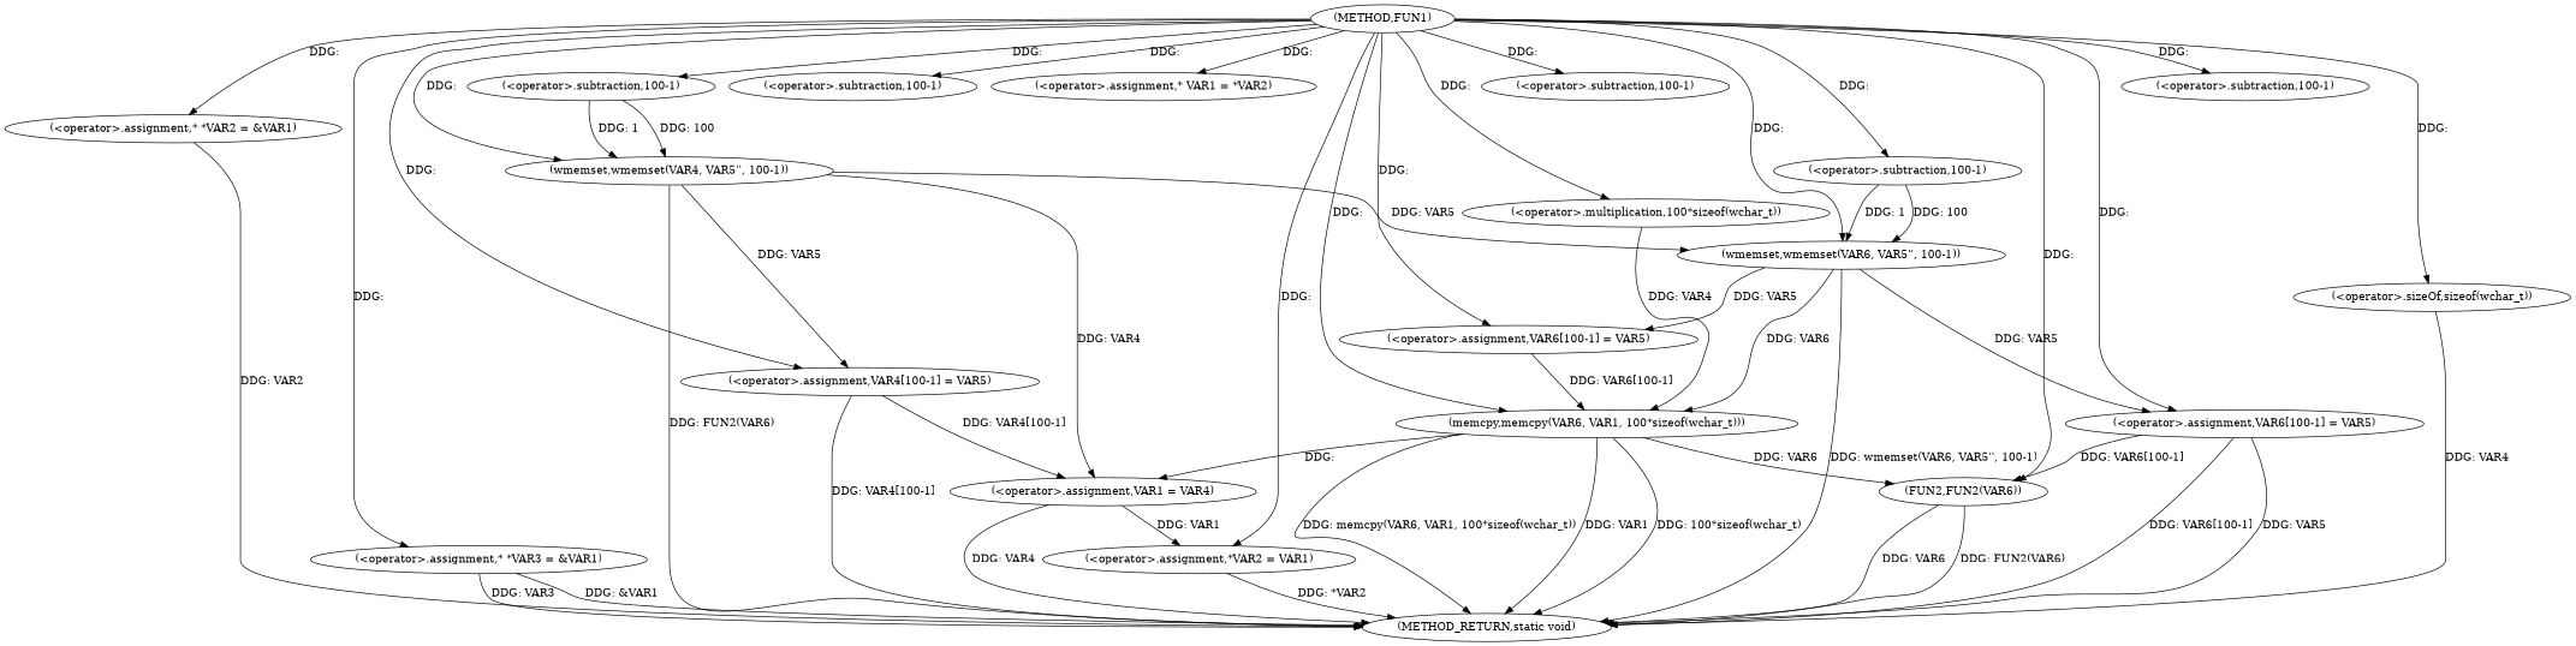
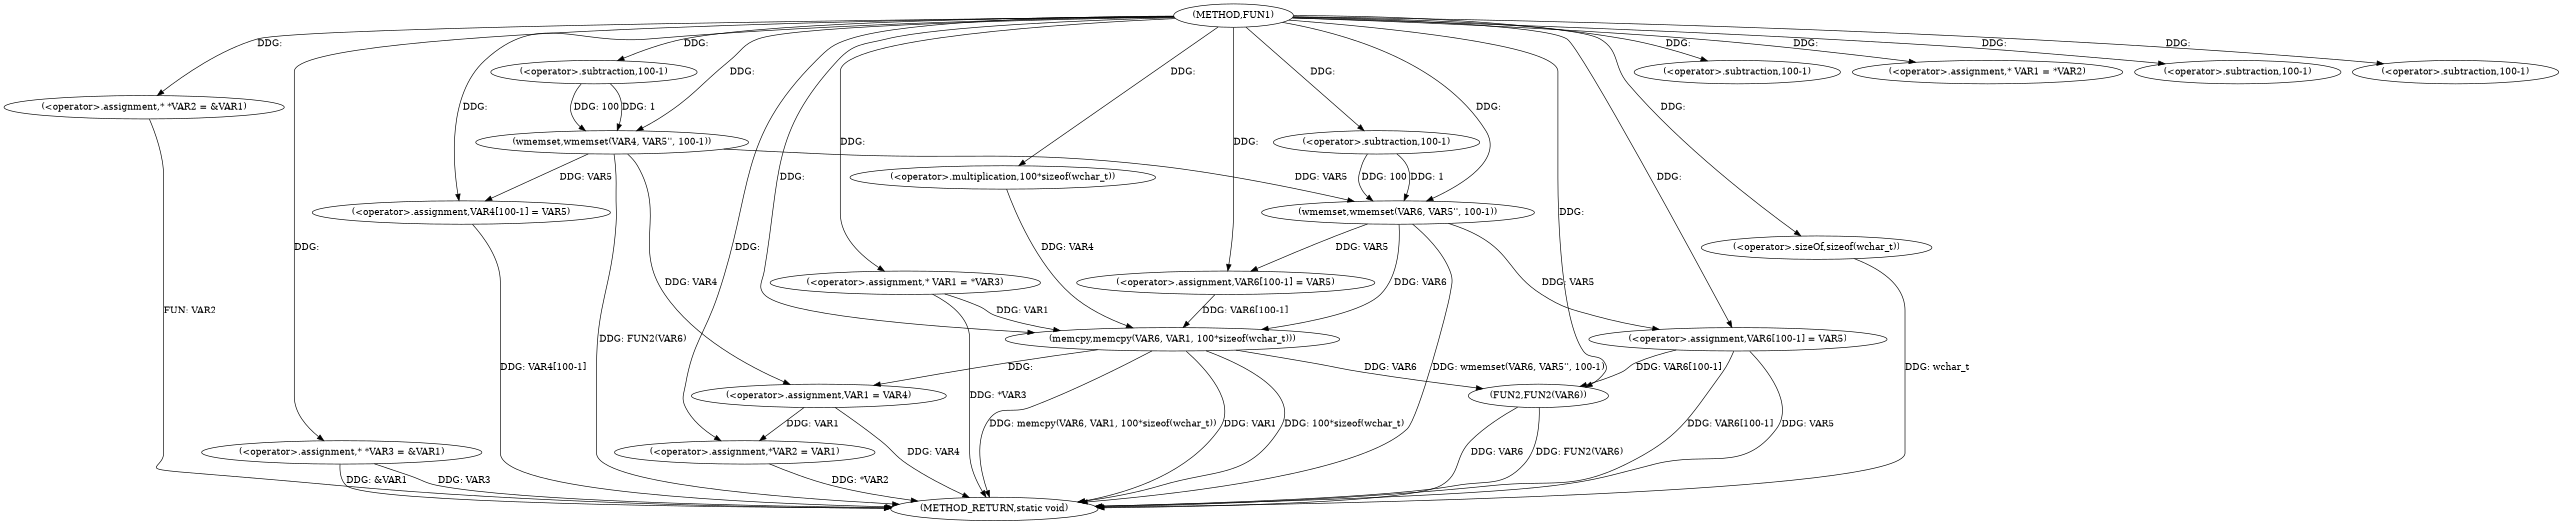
  digraph {
    n1 [label="(METHOD,FUN1)"]
    n2 [label="(<operator>.assignment,* *VAR2 = &VAR1)"]
    n3 [label="(<operator>.assignment,* *VAR3 = &VAR1)"]
    n4 [label="(wmemset,wmemset(VAR4, VAR5'', 100-1))"]
    n5 [label="(<operator>.subtraction,100-1)"]
    n6 [label="(<operator>.assignment,VAR4[100-1] = VAR5)"]
    n7 [label="(<operator>.subtraction,100-1)"]
    n8 [label="(<operator>.assignment,* VAR1 = *VAR2)"]
    n9 [label="(<operator>.assignment,*VAR2 = VAR1)"]
+   n10 [label="(<operator>.assignment,* VAR1 = *VAR3)"]
    n11 [label="(wmemset,wmemset(VAR6, VAR5'', 100-1))"]
    n12 [label="(<operator>.subtraction,100-1)"]
    n13 [label="(<operator>.assignment,VAR6[100-1] = VAR5)"]
    n14 [label="(<operator>.subtraction,100-1)"]
    n15 [label="(memcpy,memcpy(VAR6, VAR1, 100*sizeof(wchar_t)))"]
    n16 [label="(<operator>.multiplication,100*sizeof(wchar_t))"]
    n17 [label="(<operator>.sizeOf,sizeof(wchar_t))"]
    n18 [label="(<operator>.assignment,VAR6[100-1] = VAR5)"]
    n19 [label="(<operator>.subtraction,100-1)"]
    n20 [label="(FUN2,FUN2(VAR6))"]
    n21 [label="(METHOD_RETURN,static void)"]
    n22 [label="(<operator>.assignment,VAR1 = VAR4)"]
    n1 -> n2 [label="DDG: "]
    n1 -> n3 [label="DDG: "]
    n1 -> n4 [label="DDG: "]
    n1 -> n5 [label="DDG: "]
    n1 -> n6 [label="DDG: "]
    n1 -> n7 [label="DDG: "]
    n1 -> n8 [label="DDG: "]
    n1 -> n9 [label="DDG: "]
+   n1 -> n10 [label="DDG: "]
    n1 -> n11 [label="DDG: "]
    n1 -> n12 [label="DDG: "]
    n1 -> n13 [label="DDG: "]
    n1 -> n14 [label="DDG: "]
    n1 -> n15 [label="DDG: "]
    n1 -> n16 [label="DDG: "]
    n1 -> n17 [label="DDG: "]
    n1 -> n18 [label="DDG: "]
    n1 -> n19 [label="DDG: "]
    n1 -> n20 [label="DDG: "]
-   n2 -> n21 [label="DDG: VAR2"]
+   n2 -> n21 [label="FUN: VAR2"]
    n3 -> n21 [label="DDG: VAR3"]
    n3 -> n21 [label="DDG: &VAR1"]
    n4 -> n6 [label="DDG: VAR5"]
    n4 -> n11 [label="DDG: VAR5"]
    n4 -> n21 [label="DDG: FUN2(VAR6)"]
    n4 -> n22 [label="DDG: VAR4"]
    n5 -> n4 [label="DDG: 100"]
    n5 -> n4 [label="DDG: 1"]
    n6 -> n21 [label="DDG: VAR4[100-1]"]
-   n6 -> n22 [label="DDG: VAR4[100-1]"]
    n9 -> n21 [label="DDG: *VAR2"]
+   n10 -> n15 [label="DDG: VAR1"]
+   n10 -> n21 [label="DDG: *VAR3"]
    n11 -> n13 [label="DDG: VAR5"]
    n11 -> n15 [label="DDG: VAR6"]
    n11 -> n18 [label="DDG: VAR5"]
    n11 -> n21 [label="DDG: wmemset(VAR6, VAR5'', 100-1)"]
    n12 -> n11 [label="DDG: 100"]
    n12 -> n11 [label="DDG: 1"]
    n13 -> n15 [label="DDG: VAR6[100-1]"]
    n15 -> n20 [label="DDG: VAR6"]
    n15 -> n21 [label="DDG: VAR1"]
    n15 -> n21 [label="DDG: 100*sizeof(wchar_t)"]
    n15 -> n21 [label="DDG: memcpy(VAR6, VAR1, 100*sizeof(wchar_t))"]
    n15 -> n22 [label="DDG: "]
    n16 -> n15 [label="DDG: VAR4"]
-   n17 -> n21 [label="DDG: VAR4"]
+   n17 -> n21 [label="DDG: wchar_t"]
    n18 -> n20 [label="DDG: VAR6[100-1]"]
    n18 -> n21 [label="DDG: VAR6[100-1]"]
    n18 -> n21 [label="DDG: VAR5"]
    n20 -> n21 [label="DDG: VAR6"]
    n20 -> n21 [label="DDG: FUN2(VAR6)"]
    n22 -> n9 [label="DDG: VAR1"]
    n22 -> n21 [label="DDG: VAR4"]
  }
